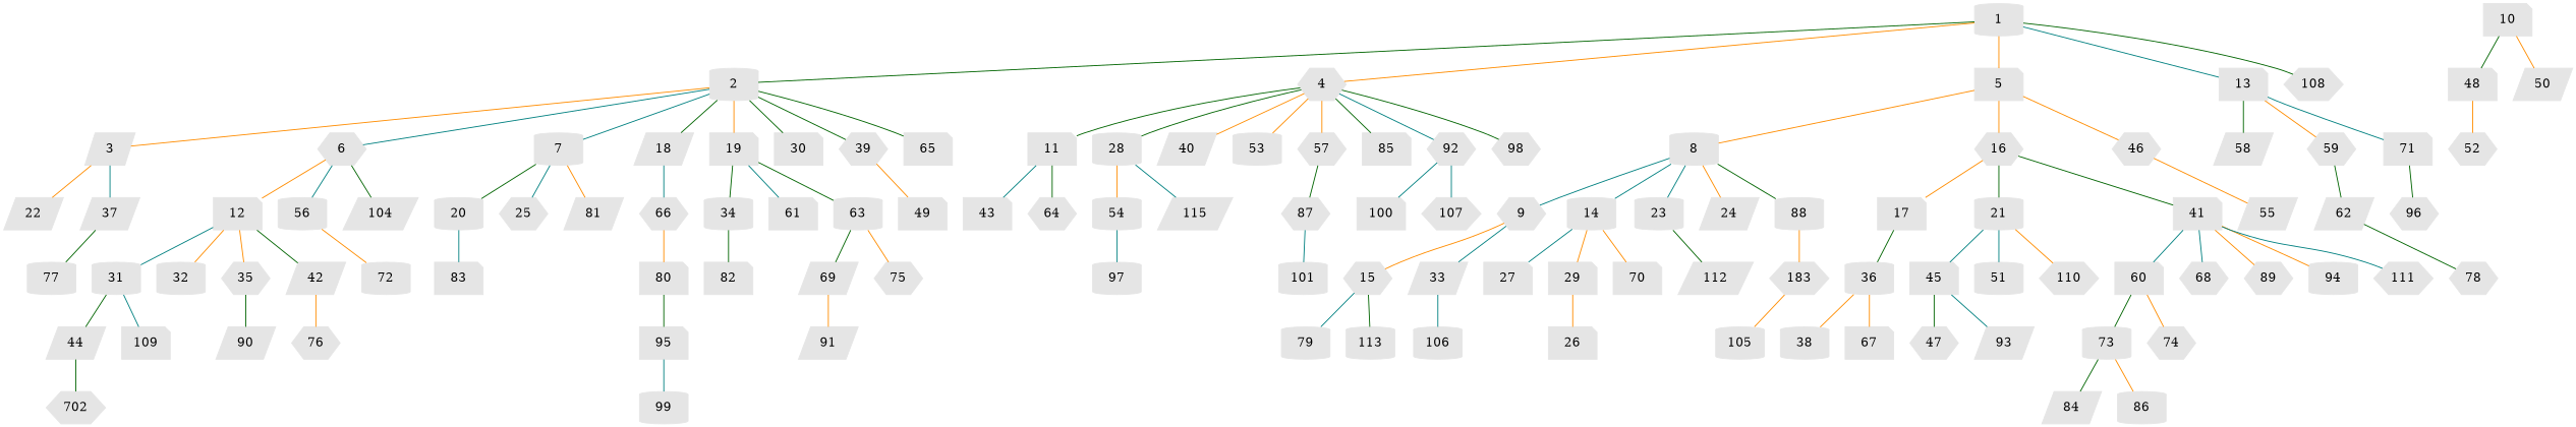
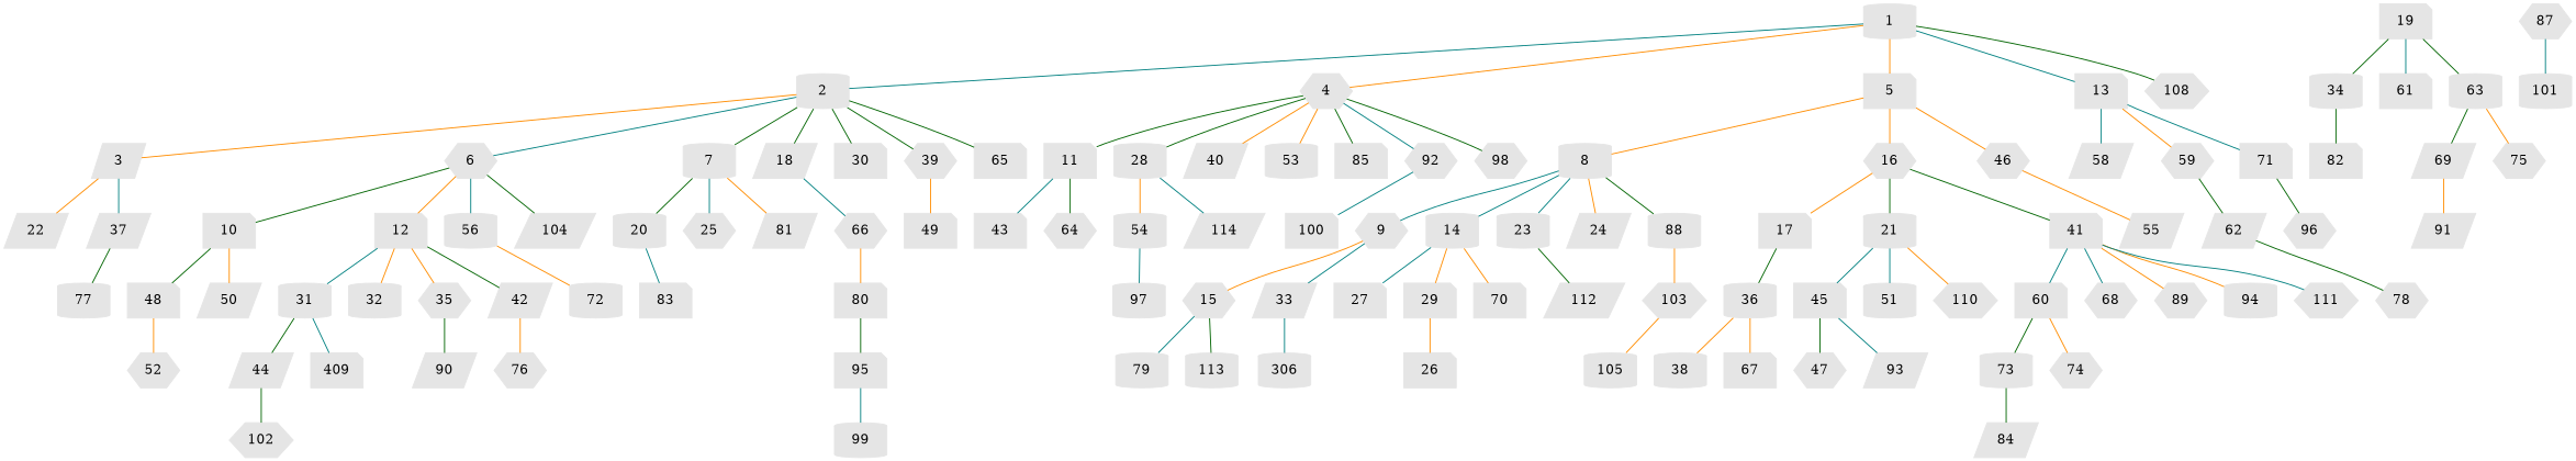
  graph {
    node [color=gray90 shape=cylinder style=filled]
    edge [color=darkorange]
    1
    2
    4 [shape=hexagon]
    5 [shape=note]
    13 [shape=note]
    108 [shape=hexagon]
    3 [shape=parallelogram]
    6 [shape=hexagon]
    7
    18 [shape=parallelogram]
    19 [shape=note]
    30 [shape=note]
    39 [shape=hexagon]
    65 [shape=note]
    11 [shape=note]
    28
    40 [shape=parallelogram]
    53
-   57 [shape=hexagon]
    85 [shape=note]
    92 [shape=hexagon]
    98 [shape=hexagon]
    8
    16 [shape=hexagon]
    46 [shape=hexagon]
    58 [shape=parallelogram]
    59 [shape=hexagon]
    71 [shape=note]
    22 [shape=parallelogram]
    37 [shape=parallelogram]
    10 [shape=note]
    12 [shape=note]
    56
    104 [shape=parallelogram]
    20
    25 [shape=hexagon]
    81 [shape=parallelogram]
    66 [shape=hexagon]
    34
    61 [shape=note]
    63
    49 [shape=note]
    77
    43 [shape=note]
    64 [shape=hexagon]
    54
-   114 [shape=parallelogram label=115]
+   114 [shape=parallelogram]
    87 [shape=hexagon]
    100 [shape=note]
-   107 [shape=hexagon]
    9 [shape=hexagon]
    14
    23
    24 [shape=parallelogram]
    88
    17 [shape=note]
    21
    41 [shape=note]
    55 [shape=parallelogram]
    48 [shape=note]
    50 [shape=parallelogram]
    31
    32
    35 [shape=hexagon]
    42 [shape=parallelogram]
    72
    83 [shape=note]
    15 [shape=hexagon]
    33 [shape=parallelogram]
    27 [shape=note]
    29 [shape=note]
    70 [shape=note]
    112 [shape=parallelogram]
-   103 [shape=hexagon label=183]
+   103 [shape=hexagon]
    79
    113
-   106
+   106 [label=306]
    52 [shape=hexagon]
    44 [shape=parallelogram]
-   109 [shape=note]
+   109 [shape=note label=409]
    90 [shape=parallelogram]
    76 [shape=hexagon]
    62 [shape=parallelogram]
    96 [shape=hexagon]
    26 [shape=note]
    36
    45 [shape=note]
    51
    110 [shape=hexagon]
    60 [shape=note]
    68 [shape=hexagon]
    89 [shape=hexagon]
    94
    111 [shape=hexagon]
    38
    67 [shape=note]
    80 [shape=note]
    82 [shape=note]
    69 [shape=parallelogram]
    75 [shape=hexagon]
    47 [shape=hexagon]
    93 [shape=parallelogram]
    97
-   102 [shape=hexagon label=702]
+   102 [shape=hexagon]
    73
    74 [shape=hexagon]
    101
    78 [shape=hexagon]
    84 [shape=parallelogram]
-   86
    91 [shape=parallelogram]
    95 [shape=note]
    99
    105
-   1 -- 2 [color=darkgreen]
+   1 -- 2 [color=teal]
    1 -- 4
    1 -- 5
    1 -- 13 [color=teal]
    1 -- 108 [color=darkgreen]
    2 -- 3
    2 -- 6 [color=teal]
-   2 -- 7 [color=teal]
+   2 -- 7 [color=darkgreen]
    2 -- 18 [color=darkgreen]
-   2 -- 19
    2 -- 30 [color=darkgreen]
    2 -- 39 [color=darkgreen]
    2 -- 65 [color=darkgreen]
    4 -- 11 [color=darkgreen]
    4 -- 28 [color=darkgreen]
    4 -- 40
    4 -- 53
-   4 -- 57
    4 -- 85 [color=darkgreen]
    4 -- 92 [color=teal]
    4 -- 98 [color=darkgreen]
    5 -- 8
    5 -- 16
    5 -- 46
-   13 -- 58 [color=darkgreen]
+   13 -- 58 [color=teal]
    13 -- 59
    13 -- 71 [color=teal]
    3 -- 22
    3 -- 37 [color=teal]
+   6 -- 10 [color=darkgreen]
    6 -- 12
    6 -- 56 [color=teal]
    6 -- 104 [color=darkgreen]
    7 -- 20 [color=darkgreen]
    7 -- 25 [color=teal]
    7 -- 81
    18 -- 66 [color=teal]
    19 -- 34 [color=darkgreen]
    19 -- 61 [color=teal]
    19 -- 63 [color=darkgreen]
    39 -- 49
    11 -- 43 [color=teal]
    11 -- 64 [color=darkgreen]
    28 -- 54
    28 -- 114 [color=teal]
-   57 -- 87 [color=darkgreen]
    92 -- 100 [color=teal]
-   92 -- 107 [color=teal]
    8 -- 9 [color=teal]
    8 -- 14 [color=teal]
    8 -- 23 [color=teal]
    8 -- 24
    8 -- 88 [color=darkgreen]
    16 -- 17
    16 -- 21 [color=darkgreen]
    16 -- 41 [color=darkgreen]
    46 -- 55
    59 -- 62 [color=darkgreen]
    71 -- 96 [color=darkgreen]
    37 -- 77 [color=darkgreen]
    10 -- 48 [color=darkgreen]
    10 -- 50
    12 -- 31 [color=teal]
    12 -- 32
    12 -- 35
    12 -- 42 [color=darkgreen]
    56 -- 72
    20 -- 83 [color=teal]
    66 -- 80
    34 -- 82 [color=darkgreen]
    63 -- 69 [color=darkgreen]
    63 -- 75
    54 -- 97 [color=teal]
    87 -- 101 [color=teal]
    9 -- 15
    9 -- 33 [color=teal]
    14 -- 27 [color=teal]
    14 -- 29
    14 -- 70
    23 -- 112 [color=darkgreen]
    88 -- 103
    17 -- 36 [color=darkgreen]
    21 -- 45 [color=teal]
    21 -- 51 [color=teal]
    21 -- 110
    41 -- 60 [color=teal]
    41 -- 68 [color=teal]
    41 -- 89
    41 -- 94
    41 -- 111 [color=teal]
    48 -- 52
    31 -- 44 [color=darkgreen]
    31 -- 109 [color=teal]
    35 -- 90 [color=darkgreen]
    42 -- 76
    15 -- 79 [color=teal]
    15 -- 113 [color=darkgreen]
    33 -- 106 [color=teal]
    29 -- 26
    103 -- 105
    44 -- 102 [color=darkgreen]
    62 -- 78 [color=darkgreen]
    36 -- 38
    36 -- 67
    45 -- 47 [color=darkgreen]
    45 -- 93 [color=teal]
    60 -- 73 [color=darkgreen]
    60 -- 74
    80 -- 95 [color=darkgreen]
    69 -- 91
    73 -- 84 [color=darkgreen]
-   73 -- 86
    95 -- 99 [color=teal]
  }
